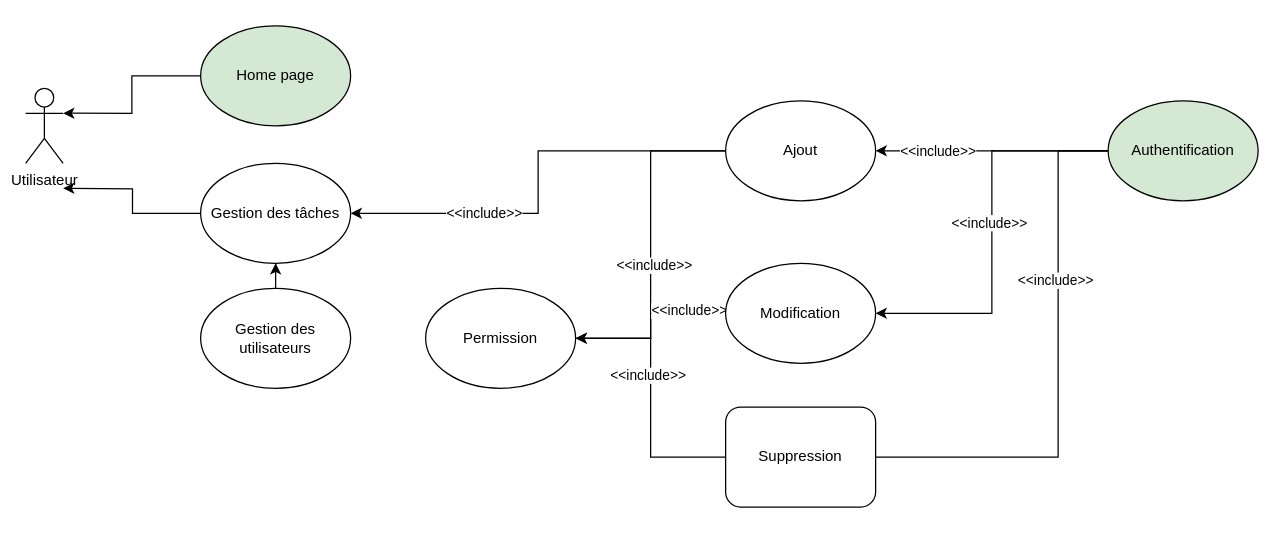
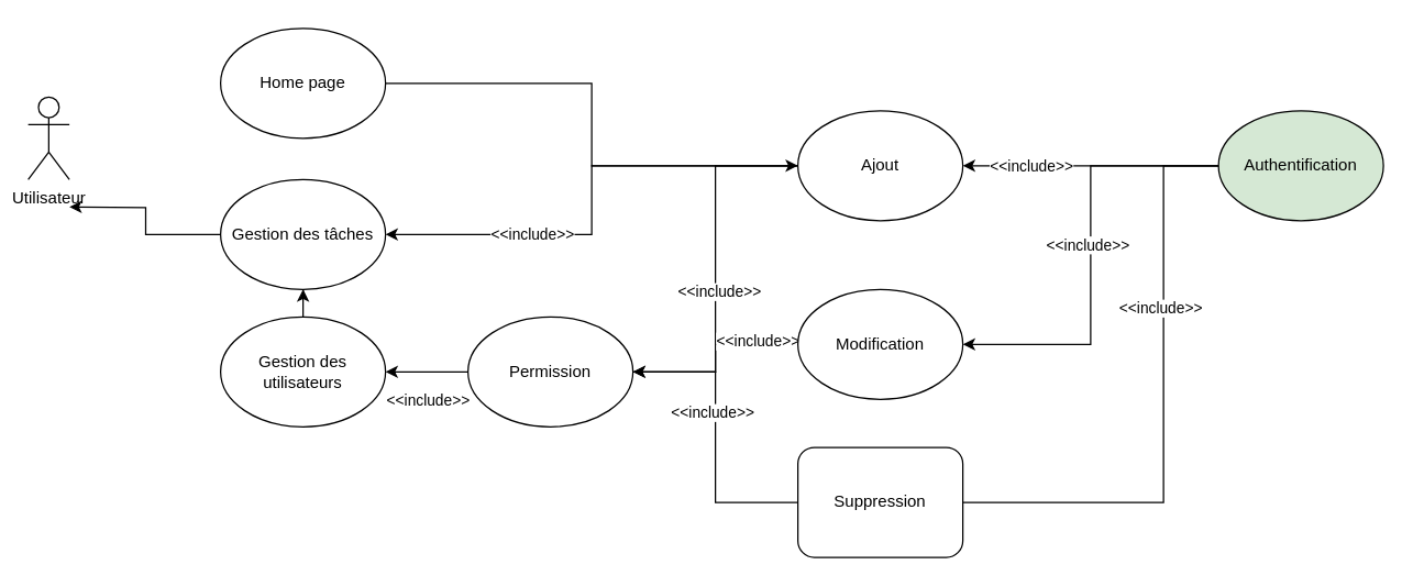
  <mxCell id="0" />
  <mxCell id="1" parent="0" />
  <mxCell id="2" value="Utilisateur" style="shape=umlActor;verticalLabelPosition=bottom;verticalAlign=top;html=1;outlineConnect=0;" parent="1" vertex="1"><mxGeometry x="20" y="70" width="30" height="60" as="geometry" /></mxCell>
- <mxCell id="3" style="edgeStyle=orthogonalEdgeStyle;rounded=0;orthogonalLoop=1;jettySize=auto;html=1;entryX=1;entryY=0.333;entryDx=0;entryDy=0;entryPerimeter=0;" parent="1" source="4" target="2" edge="1"><mxGeometry relative="1" as="geometry" /></mxCell>
- <mxCell id="4" value="Home page" style="ellipse;whiteSpace=wrap;html=1;fillColor=#d5e8d4;" parent="1" vertex="1"><mxGeometry x="160" y="20" width="120" height="80" as="geometry" /></mxCell>
+ <mxCell id="3" style="edgeStyle=orthogonalEdgeStyle;rounded=0;orthogonalLoop=1;jettySize=auto;html=1;" parent="1" source="4" target="21" edge="1"><mxGeometry relative="1" as="geometry" /></mxCell>
+ <mxCell id="4" value="Home page" style="ellipse;whiteSpace=wrap;html=1;" parent="1" vertex="1"><mxGeometry x="160" y="20" width="120" height="80" as="geometry" /></mxCell>
  <mxCell id="5" style="edgeStyle=orthogonalEdgeStyle;rounded=0;orthogonalLoop=1;jettySize=auto;html=1;" parent="1" source="6" edge="1"><mxGeometry relative="1" as="geometry"><mxPoint x="50" y="150" as="targetPoint" /></mxGeometry></mxCell>
  <mxCell id="6" value="Gestion des tâches" style="ellipse;whiteSpace=wrap;html=1;" parent="1" vertex="1"><mxGeometry x="160" y="130" width="120" height="80" as="geometry" /></mxCell>
  <mxCell id="7" style="edgeStyle=orthogonalEdgeStyle;rounded=0;orthogonalLoop=1;jettySize=auto;html=1;" parent="1" source="8" target="6" edge="1"><mxGeometry relative="1" as="geometry" /></mxCell>
  <mxCell id="8" value="Gestion des utilisateurs" style="ellipse;whiteSpace=wrap;html=1;" parent="1" vertex="1"><mxGeometry x="160" y="230" width="120" height="80" as="geometry" /></mxCell>
  <mxCell id="9" style="edgeStyle=orthogonalEdgeStyle;rounded=0;orthogonalLoop=1;jettySize=auto;html=1;entryX=1;entryY=0.5;entryDx=0;entryDy=0;" edge="1" parent="1" source="13" target="24"><mxGeometry relative="1" as="geometry" /></mxCell>
  <mxCell id="10" value="&amp;lt;&amp;lt;include&amp;gt;&amp;gt;" style="edgeLabel;html=1;align=center;verticalAlign=middle;resizable=0;points=[];" vertex="1" connectable="0" parent="9"><mxGeometry x="-0.051" y="-3" relative="1" as="geometry"><mxPoint as="offset" /></mxGeometry></mxCell>
  <mxCell id="11" style="edgeStyle=orthogonalEdgeStyle;rounded=0;orthogonalLoop=1;jettySize=auto;html=1;entryX=1;entryY=0.5;entryDx=0;entryDy=0;" edge="1" parent="1" source="13" target="21"><mxGeometry relative="1" as="geometry" /></mxCell>
  <mxCell id="12" value="&amp;lt;&amp;lt;include&amp;gt;&amp;gt;" style="edgeLabel;html=1;align=center;verticalAlign=middle;resizable=0;points=[];" vertex="1" connectable="0" parent="11"><mxGeometry x="0.473" relative="1" as="geometry"><mxPoint as="offset" /></mxGeometry></mxCell>
  <mxCell id="13" value="Authentification" style="ellipse;whiteSpace=wrap;html=1;fillColor=#d5e8d4;" parent="1" vertex="1"><mxGeometry x="886" y="80" width="120" height="80" as="geometry" /></mxCell>
+ <mxCell id="14" style="edgeStyle=orthogonalEdgeStyle;rounded=0;orthogonalLoop=1;jettySize=auto;html=1;exitX=0;exitY=0.5;exitDx=0;exitDy=0;" parent="1" source="16" target="8" edge="1"><mxGeometry relative="1" as="geometry" /></mxCell>
+ <mxCell id="15" value="&amp;lt;&amp;lt;include&amp;gt;&amp;gt;" style="edgeLabel;html=1;align=center;verticalAlign=middle;resizable=0;points=[];" vertex="1" connectable="0" parent="14"><mxGeometry x="0.2" y="3" relative="1" as="geometry"><mxPoint x="6" y="17" as="offset" /></mxGeometry></mxCell>
  <mxCell id="16" value="Permission" style="ellipse;whiteSpace=wrap;html=1;" parent="1" vertex="1"><mxGeometry x="340" y="230" width="120" height="80" as="geometry" /></mxCell>
  <mxCell id="17" style="edgeStyle=orthogonalEdgeStyle;rounded=0;orthogonalLoop=1;jettySize=auto;html=1;entryX=1;entryY=0.5;entryDx=0;entryDy=0;" edge="1" parent="1" source="21" target="16"><mxGeometry relative="1" as="geometry" /></mxCell>
  <mxCell id="18" value="&amp;lt;&amp;lt;include&amp;gt;&amp;gt;" style="edgeLabel;html=1;align=center;verticalAlign=middle;resizable=0;points=[];" vertex="1" connectable="0" parent="17"><mxGeometry x="0.118" y="2" relative="1" as="geometry"><mxPoint as="offset" /></mxGeometry></mxCell>
  <mxCell id="19" style="edgeStyle=orthogonalEdgeStyle;rounded=0;orthogonalLoop=1;jettySize=auto;html=1;" edge="1" parent="1" source="21" target="6"><mxGeometry relative="1" as="geometry" /></mxCell>
  <mxCell id="20" value="&amp;lt;&amp;lt;include&amp;gt;&amp;gt;" style="edgeLabel;html=1;align=center;verticalAlign=middle;resizable=0;points=[];" vertex="1" connectable="0" parent="19"><mxGeometry x="0.394" y="-1" relative="1" as="geometry"><mxPoint as="offset" /></mxGeometry></mxCell>
  <mxCell id="21" value="Ajout" style="ellipse;whiteSpace=wrap;html=1;" vertex="1" parent="1"><mxGeometry x="580" y="80" width="120" height="80" as="geometry" /></mxCell>
  <mxCell id="22" style="edgeStyle=orthogonalEdgeStyle;rounded=0;orthogonalLoop=1;jettySize=auto;html=1;endArrow=none;" edge="1" parent="1" source="24" target="16"><mxGeometry relative="1" as="geometry" /></mxCell>
  <mxCell id="23" value="&amp;lt;&amp;lt;include&amp;gt;&amp;gt;" style="edgeLabel;html=1;align=center;verticalAlign=middle;resizable=0;points=[];" vertex="1" connectable="0" parent="22"><mxGeometry x="-0.571" y="-3" relative="1" as="geometry"><mxPoint as="offset" /></mxGeometry></mxCell>
  <mxCell id="24" value="Modification" style="ellipse;whiteSpace=wrap;html=1;" vertex="1" parent="1"><mxGeometry x="580" y="210" width="120" height="80" as="geometry" /></mxCell>
  <mxCell id="25" value="" style="edgeStyle=orthogonalEdgeStyle;rounded=0;orthogonalLoop=1;jettySize=auto;html=1;endArrow=none;entryX=1;entryY=0.5;entryDx=0;entryDy=0;" edge="1" parent="1" source="13" target="29"><mxGeometry relative="1" as="geometry"><Array as="points"><mxPoint x="846" y="120" /><mxPoint x="846" y="365" /></Array><mxPoint x="886" y="120" as="sourcePoint" /><mxPoint x="650" y="500" as="targetPoint" /></mxGeometry></mxCell>
  <mxCell id="26" value="&amp;lt;&amp;lt;include&amp;gt;&amp;gt;" style="edgeLabel;html=1;align=center;verticalAlign=middle;resizable=0;points=[];" vertex="1" connectable="0" parent="25"><mxGeometry x="-0.336" y="-3" relative="1" as="geometry"><mxPoint as="offset" /></mxGeometry></mxCell>
  <mxCell id="27" style="edgeStyle=orthogonalEdgeStyle;rounded=0;orthogonalLoop=1;jettySize=auto;html=1;entryX=1;entryY=0.5;entryDx=0;entryDy=0;" edge="1" parent="1" source="29" target="16"><mxGeometry relative="1" as="geometry" /></mxCell>
  <mxCell id="28" value="&amp;lt;&amp;lt;include&amp;gt;&amp;gt;" style="edgeLabel;html=1;align=center;verticalAlign=middle;resizable=0;points=[];" vertex="1" connectable="0" parent="27"><mxGeometry x="0.172" y="3" relative="1" as="geometry"><mxPoint as="offset" /></mxGeometry></mxCell>
  <mxCell id="29" value="Suppression" style="whiteSpace=wrap;html=1;rounded=1;" vertex="1" parent="1"><mxGeometry x="580" y="325" width="120" height="80" as="geometry" /></mxCell>
